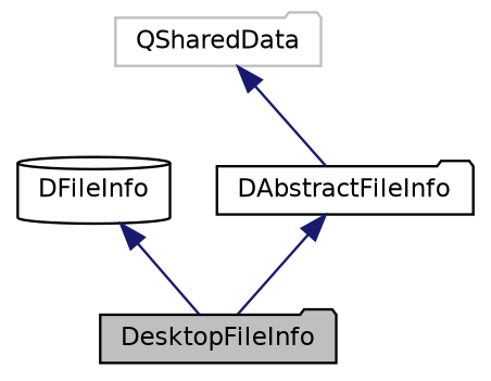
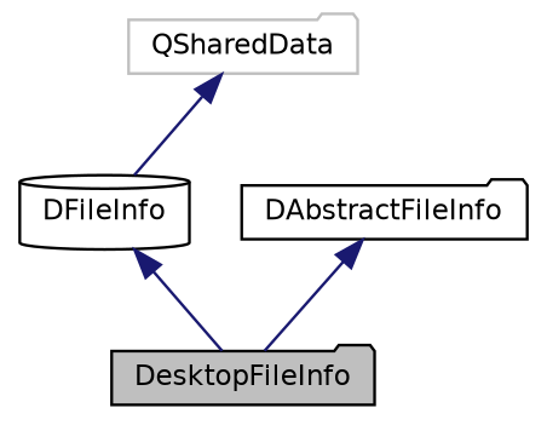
  digraph {
    node [color=black fillcolor=white fontname=Helvetica fontsize=10 shape=folder style=filled]
    edge [color=midnightblue dir=back fontname=Helvetica fontsize=10 labelfontname=Helvetica labelfontsize=10 style=solid]
    n1 [fillcolor=grey75 fontcolor=black height=0.2 label=DesktopFileInfo width=0.4]
    n2 [height=0.2 label=DFileInfo shape=cylinder width=0.4]
    n3 [height=0.2 label=DAbstractFileInfo width=0.4]
    n4 [color=grey75 height=0.2 label=QSharedData width=0.4]
    n2 -> n1
    n3 -> n1
-   n4 -> n3
+   n4 -> n2
  }
